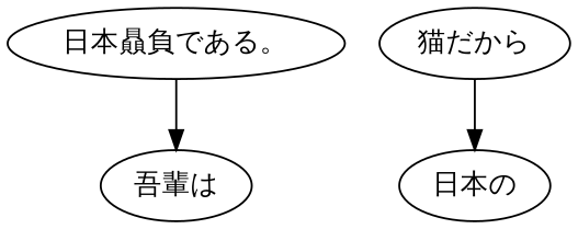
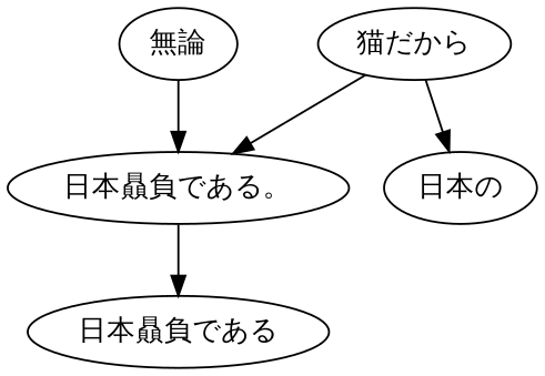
  digraph {
-   n1 [label="吾輩は"]
+   n1 [label="日本贔負である"]
    n2 [label="日本贔負である。"]
    n3 [label="日本の"]
    n4 [label="猫だから"]
+   n5 [label="無論"]
    n2 -> n1
+   n4 -> n2
    n4 -> n3
+   n5 -> n2
  }
